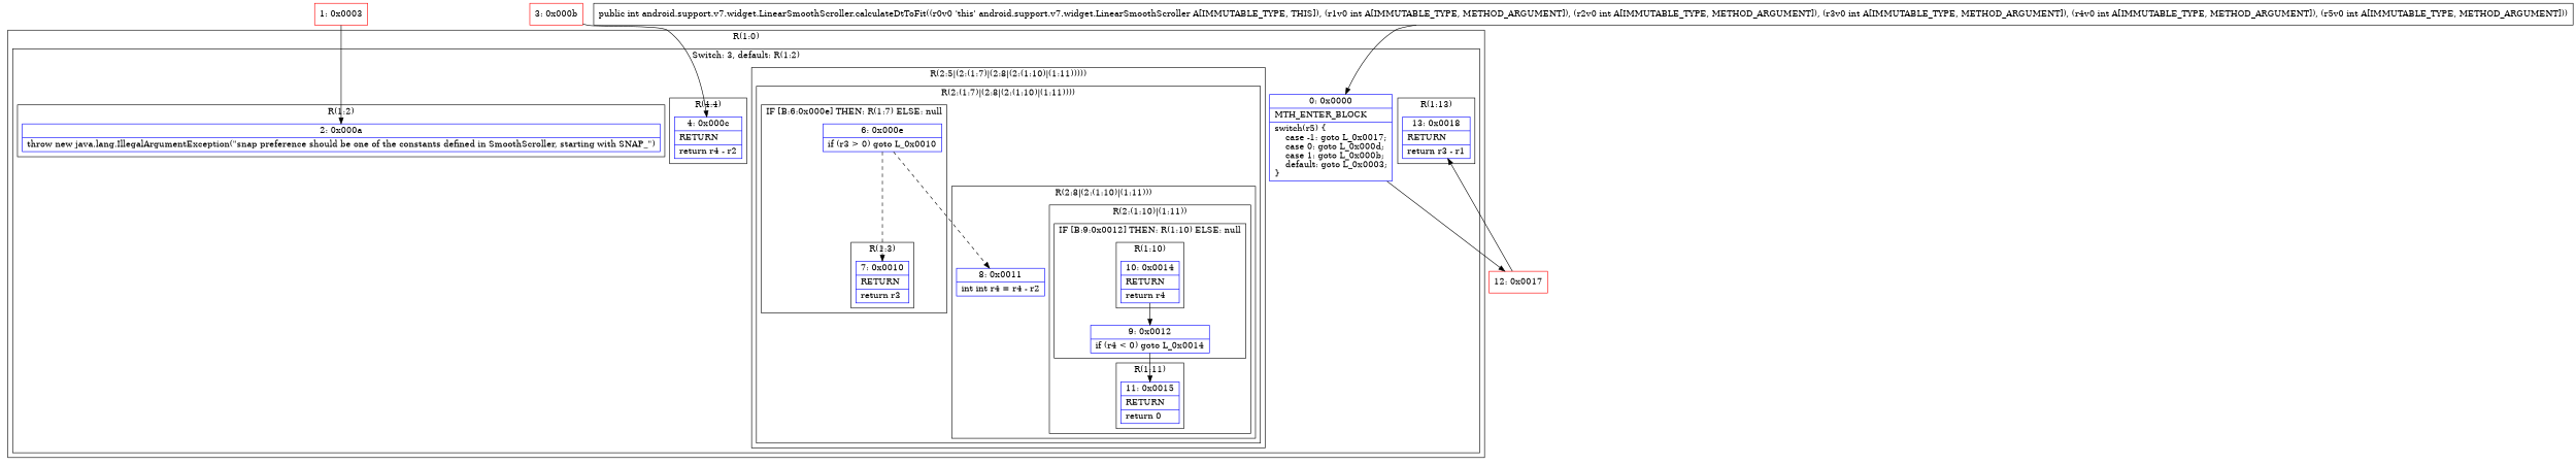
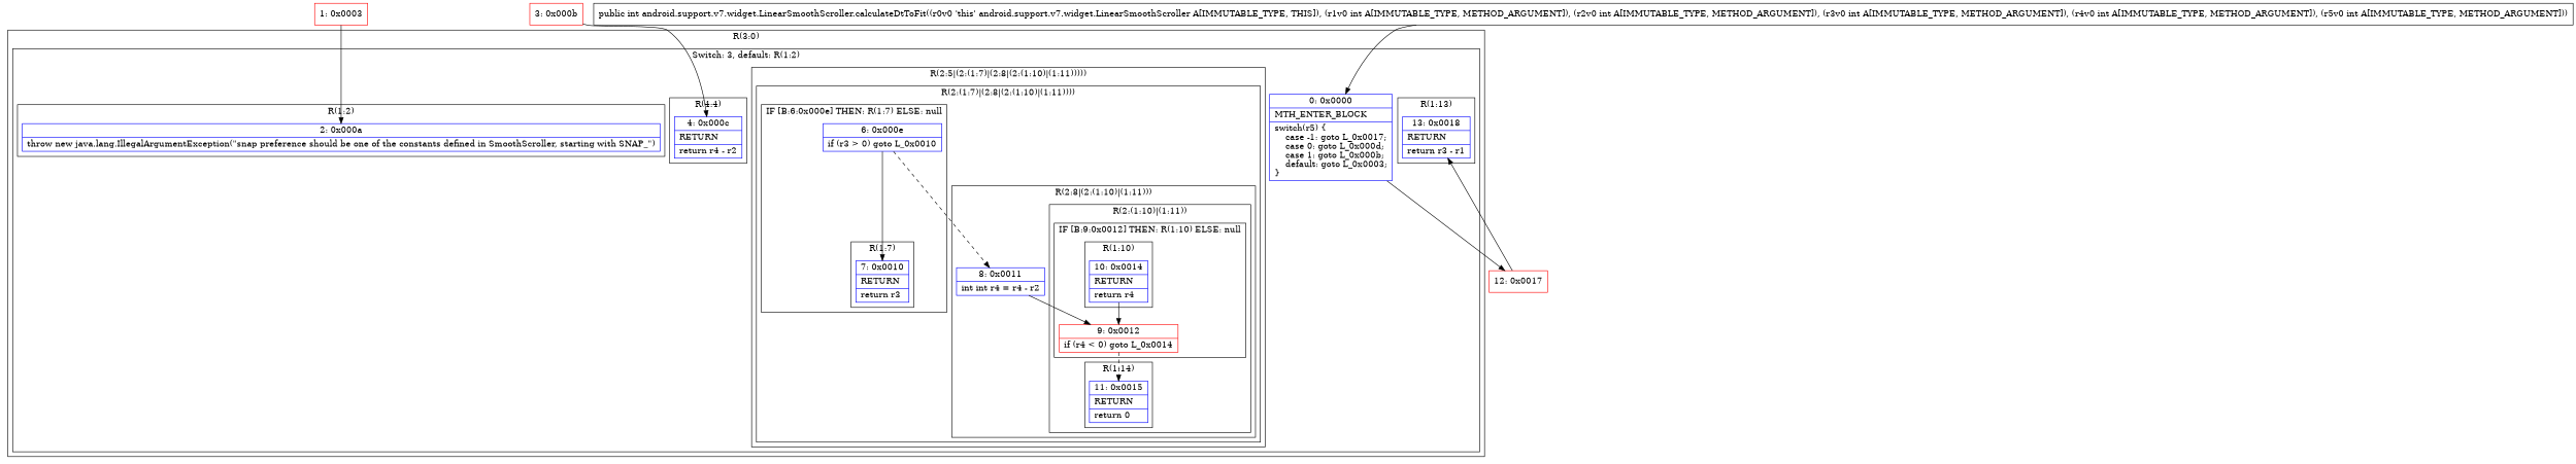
  digraph {
    node [color=blue shape=record]
    n1 [label="{13\:\ 0x0018|RETURN\l|return r3 \- r1\l}"]
    n2 [label="{7\:\ 0x0010|RETURN\l|return r3\l}"]
    n3 [label="{6\:\ 0x000e|if (r3 \> 0) goto L_0x0010\l}"]
    n4 [label="{10\:\ 0x0014|RETURN\l|return r4\l}"]
-   n5 [label="{9\:\ 0x0012|if (r4 \< 0) goto L_0x0014\l}"]
+   n5 [color=red label="{9\:\ 0x0012|if (r4 \< 0) goto L_0x0014\l}"]
    n6 [label="{11\:\ 0x0015|RETURN\l|return 0\l}"]
    n7 [label="{8\:\ 0x0011|int int r4 = r4 \- r2\l}"]
    n8 [label="{4\:\ 0x000c|RETURN\l|return r4 \- r2\l}"]
    n9 [label="{2\:\ 0x000a|throw new java.lang.IllegalArgumentException(\"snap preference should be one of the constants defined in SmoothScroller, starting with SNAP_\")\l}"]
    n10 [label="{0\:\ 0x0000|MTH_ENTER_BLOCK\l|switch(r5) \{\l    case \-1: goto L_0x0017;\l    case 0: goto L_0x000d;\l    case 1: goto L_0x000b;\l    default: goto L_0x0003;\l\}\l}"]
    n11 [color=red label="{12\:\ 0x0017}"]
    n12 [color=red label="{1\:\ 0x0003}"]
    n13 [color=red label="{3\:\ 0x000b}"]
    n14 [label="{public int android.support.v7.widget.LinearSmoothScroller.calculateDtToFit((r0v0 'this' android.support.v7.widget.LinearSmoothScroller A[IMMUTABLE_TYPE, THIS]), (r1v0 int A[IMMUTABLE_TYPE, METHOD_ARGUMENT]), (r2v0 int A[IMMUTABLE_TYPE, METHOD_ARGUMENT]), (r3v0 int A[IMMUTABLE_TYPE, METHOD_ARGUMENT]), (r4v0 int A[IMMUTABLE_TYPE, METHOD_ARGUMENT]), (r5v0 int A[IMMUTABLE_TYPE, METHOD_ARGUMENT])) }" color=""]
    subgraph cluster_1 {
-     label="R(1:0)"
+     label="R(3:0)"
      subgraph cluster_2 {
        label="Switch: 3, default: R(1:2)"
        n10
        subgraph cluster_3 {
          label="R(1:13)"
          n1
        }
        subgraph cluster_4 {
          label="R(2:5|(2:(1:7)|(2:8|(2:(1:10)|(1:11)))))"
          subgraph cluster_5 {
            label="R(2:(1:7)|(2:8|(2:(1:10)|(1:11))))"
            subgraph cluster_6 {
              label="IF [B:6:0x000e] THEN: R(1:7) ELSE: null"
              n3
              subgraph cluster_7 {
-               label="R(1:3)"
+               label="R(1:7)"
                n2
              }
            }
            subgraph cluster_8 {
              label="R(2:8|(2:(1:10)|(1:11)))"
              n7
              subgraph cluster_9 {
                label="R(2:(1:10)|(1:11))"
                subgraph cluster_10 {
                  label="IF [B:9:0x0012] THEN: R(1:10) ELSE: null"
                  n5
                  subgraph cluster_11 {
                    label="R(1:10)"
                    n4
                  }
                }
                subgraph cluster_12 {
-                 label="R(1:11)"
+                 label="R(1:14)"
                  n6
                }
              }
            }
          }
        }
        subgraph cluster_13 {
          label="R(4:4)"
          n8
        }
        subgraph cluster_14 {
          label="R(1:2)"
          n9
        }
      }
    }
-   n3 -> n2 [style=dashed]
+   n3 -> n2
    n3 -> n7 [style=dashed]
    n4 -> n5
-   n5 -> n6 [style=solid]
+   n5 -> n6 [style=dashed]
+   n7 -> n5
    n10 -> n11
    n11 -> n1
    n12 -> n9
    n13 -> n8
    n14 -> n10
  }
